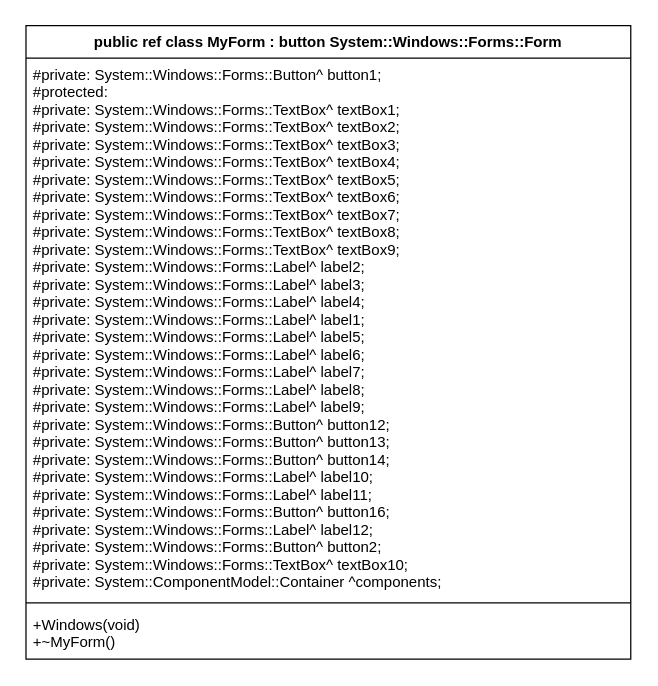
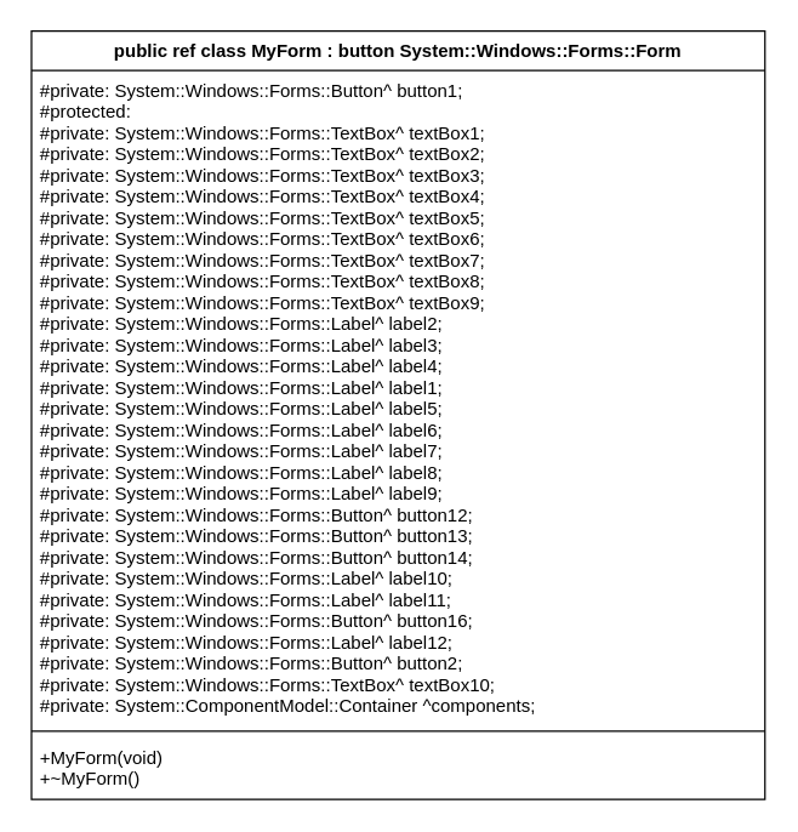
  <mxCell id="0" />
  <mxCell id="1" parent="0" />
  <mxCell id="2" value="public ref class MyForm : button System::Windows::Forms::Form" style="swimlane;fontStyle=1;align=center;verticalAlign=top;childLayout=stackLayout;horizontal=1;startSize=26;horizontalStack=0;resizeParent=1;resizeParentMax=0;resizeLast=0;collapsible=1;marginBottom=0;" vertex="1" parent="1"><mxGeometry x="20" y="20" width="484" height="507" as="geometry" /></mxCell>
  <mxCell id="3" value="#private: System::Windows::Forms::Button^ button1;&#10;#protected:&#10;#private: System::Windows::Forms::TextBox^ textBox1;&#10;#private: System::Windows::Forms::TextBox^ textBox2;&#10;#private: System::Windows::Forms::TextBox^ textBox3;&#10;#private: System::Windows::Forms::TextBox^ textBox4;&#10;#private: System::Windows::Forms::TextBox^ textBox5;&#10;#private: System::Windows::Forms::TextBox^ textBox6;&#10;#private: System::Windows::Forms::TextBox^ textBox7;&#10;#private: System::Windows::Forms::TextBox^ textBox8;&#10;#private: System::Windows::Forms::TextBox^ textBox9;&#10;#private: System::Windows::Forms::Label^ label2;&#10;#private: System::Windows::Forms::Label^ label3;&#10;#private: System::Windows::Forms::Label^ label4;&#10;#private: System::Windows::Forms::Label^ label1;&#10;#private: System::Windows::Forms::Label^ label5;&#10;#private: System::Windows::Forms::Label^ label6;&#10;#private: System::Windows::Forms::Label^ label7;&#10;#private: System::Windows::Forms::Label^ label8;&#10;#private: System::Windows::Forms::Label^ label9;&#10;#private: System::Windows::Forms::Button^ button12;&#10;#private: System::Windows::Forms::Button^ button13;&#10;#private: System::Windows::Forms::Button^ button14;&#10;#private: System::Windows::Forms::Label^ label10;&#10;#private: System::Windows::Forms::Label^ label11;&#10;#private: System::Windows::Forms::Button^ button16;&#10;#private: System::Windows::Forms::Label^ label12;&#10;#private: System::Windows::Forms::Button^ button2;&#10;#private: System::Windows::Forms::TextBox^ textBox10;&#10;#private: System::ComponentModel::Container ^components;&#10;&#10;" style="text;strokeColor=none;fillColor=none;align=left;verticalAlign=top;spacingLeft=4;spacingRight=4;overflow=hidden;rotatable=0;points=[[0,0.5],[1,0.5]];portConstraint=eastwest;" vertex="1" parent="2"><mxGeometry y="26" width="484" height="432" as="geometry" /></mxCell>
  <mxCell id="4" value="" style="line;strokeWidth=1;fillColor=none;align=left;verticalAlign=middle;spacingTop=-1;spacingLeft=3;spacingRight=3;rotatable=0;labelPosition=right;points=[];portConstraint=eastwest;" vertex="1" parent="2"><mxGeometry y="458" width="484" height="8" as="geometry" /></mxCell>
- <mxCell id="5" value="+Windows(void)&#10;+~MyForm()" style="text;strokeColor=none;fillColor=none;align=left;verticalAlign=top;spacingLeft=4;spacingRight=4;overflow=hidden;rotatable=0;points=[[0,0.5],[1,0.5]];portConstraint=eastwest;" vertex="1" parent="2"><mxGeometry y="466" width="484" height="41" as="geometry" /></mxCell>
+ <mxCell id="5" value="+MyForm(void)&#10;+~MyForm()" style="text;strokeColor=none;fillColor=none;align=left;verticalAlign=top;spacingLeft=4;spacingRight=4;overflow=hidden;rotatable=0;points=[[0,0.5],[1,0.5]];portConstraint=eastwest;" vertex="1" parent="2"><mxGeometry y="466" width="484" height="41" as="geometry" /></mxCell>
